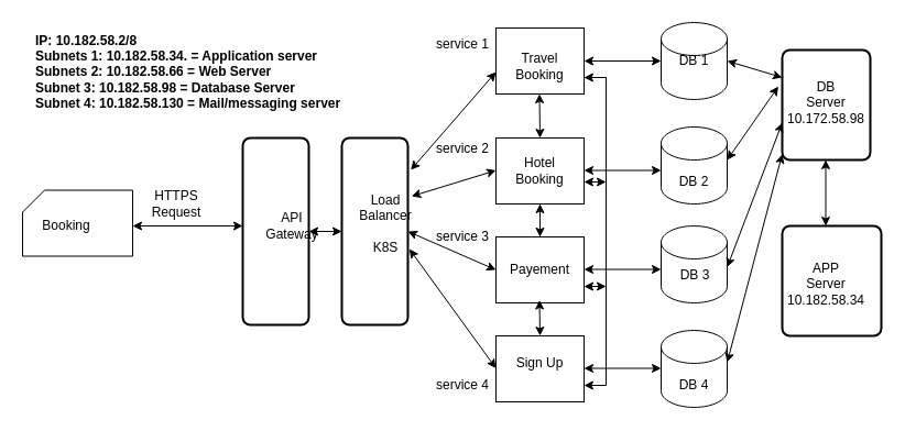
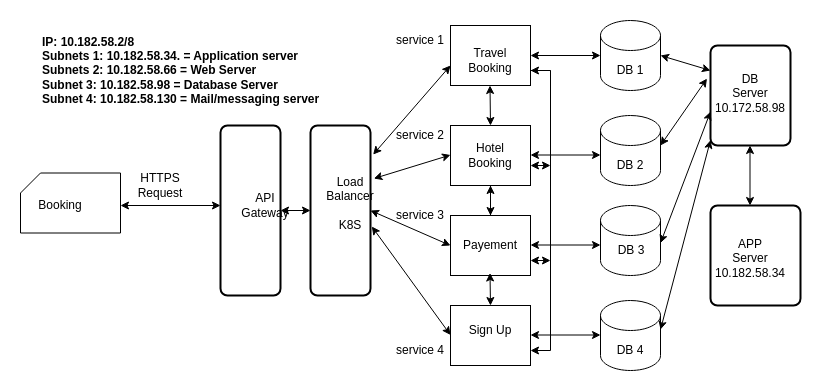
  <mxCell id="0" />
  <mxCell id="1" parent="0" />
  <mxCell id="2" value="" style="shape=cylinder3;whiteSpace=wrap;html=1;boundedLbl=1;backgroundOutline=1;size=15;" parent="1" vertex="1"><mxGeometry x="600" y="20" width="60" height="70" as="geometry" /></mxCell>
  <mxCell id="3" value="" style="shape=cylinder3;whiteSpace=wrap;html=1;boundedLbl=1;backgroundOutline=1;size=15;" parent="1" vertex="1"><mxGeometry x="600" y="205" width="60" height="70" as="geometry" /></mxCell>
  <mxCell id="4" value="" style="shape=cylinder3;whiteSpace=wrap;html=1;boundedLbl=1;backgroundOutline=1;size=15;" parent="1" vertex="1"><mxGeometry x="600" y="300" width="60" height="70" as="geometry" /></mxCell>
  <mxCell id="5" value="" style="shape=cylinder3;whiteSpace=wrap;html=1;boundedLbl=1;backgroundOutline=1;size=15;" parent="1" vertex="1"><mxGeometry x="600" y="115" width="60" height="70" as="geometry" /></mxCell>
  <mxCell id="6" style="edgeStyle=orthogonalEdgeStyle;rounded=0;orthogonalLoop=1;jettySize=auto;html=1;exitX=1;exitY=0.75;exitDx=0;exitDy=0;entryX=1;entryY=0.75;entryDx=0;entryDy=0;" edge="1" parent="1" source="7" target="11"><mxGeometry relative="1" as="geometry"><mxPoint x="560" y="355" as="targetPoint" /></mxGeometry></mxCell>
  <mxCell id="7" value="" style="rounded=0;whiteSpace=wrap;html=1;" parent="1" vertex="1"><mxGeometry x="450" y="25" width="80" height="60" as="geometry" /></mxCell>
  <mxCell id="8" value="" style="edgeStyle=orthogonalEdgeStyle;rounded=0;orthogonalLoop=1;jettySize=auto;html=1;" edge="1" parent="1" source="9" target="27"><mxGeometry relative="1" as="geometry" /></mxCell>
  <mxCell id="9" value="" style="rounded=0;whiteSpace=wrap;html=1;" parent="1" vertex="1"><mxGeometry x="450" y="125" width="80" height="60" as="geometry" /></mxCell>
  <mxCell id="10" value="" style="rounded=0;whiteSpace=wrap;html=1;" parent="1" vertex="1"><mxGeometry x="450" y="215" width="80" height="60" as="geometry" /></mxCell>
  <mxCell id="11" value="" style="rounded=0;whiteSpace=wrap;html=1;" parent="1" vertex="1"><mxGeometry x="450" y="305" width="80" height="60" as="geometry" /></mxCell>
  <mxCell id="12" value="" style="rounded=1;whiteSpace=wrap;html=1;absoluteArcSize=1;arcSize=14;strokeWidth=2;" parent="1" vertex="1"><mxGeometry x="310" y="125" width="60" height="170" as="geometry" /></mxCell>
  <mxCell id="13" value="" style="verticalLabelPosition=bottom;verticalAlign=top;html=1;shape=card;whiteSpace=wrap;size=20;arcSize=12;" parent="1" vertex="1"><mxGeometry x="20" y="172.5" width="100" height="60" as="geometry" /></mxCell>
  <mxCell id="14" value="" style="rounded=1;whiteSpace=wrap;html=1;absoluteArcSize=1;arcSize=14;strokeWidth=2;" parent="1" vertex="1"><mxGeometry x="710" y="45" width="80" height="100" as="geometry" /></mxCell>
  <mxCell id="15" value="" style="endArrow=classic;startArrow=classic;html=1;rounded=0;entryX=0;entryY=0.5;entryDx=0;entryDy=0;entryPerimeter=0;exitX=1;exitY=0.5;exitDx=0;exitDy=0;" parent="1" source="7" target="2" edge="1"><mxGeometry width="50" height="50" relative="1" as="geometry"><mxPoint x="540" y="65" as="sourcePoint" /><mxPoint x="580" y="25" as="targetPoint" /></mxGeometry></mxCell>
  <mxCell id="16" value="" style="endArrow=classic;startArrow=classic;html=1;rounded=0;entryX=0;entryY=0.5;entryDx=0;entryDy=0;entryPerimeter=0;exitX=1;exitY=0.5;exitDx=0;exitDy=0;" parent="1" edge="1"><mxGeometry width="50" height="50" relative="1" as="geometry"><mxPoint x="530" y="154.5" as="sourcePoint" /><mxPoint x="600" y="154.5" as="targetPoint" /></mxGeometry></mxCell>
  <mxCell id="17" value="" style="endArrow=classic;startArrow=classic;html=1;rounded=0;entryX=0;entryY=0.5;entryDx=0;entryDy=0;entryPerimeter=0;exitX=1;exitY=0.5;exitDx=0;exitDy=0;" parent="1" edge="1"><mxGeometry width="50" height="50" relative="1" as="geometry"><mxPoint x="530" y="244.5" as="sourcePoint" /><mxPoint x="600" y="244.5" as="targetPoint" /></mxGeometry></mxCell>
  <mxCell id="18" value="" style="endArrow=classic;startArrow=classic;html=1;rounded=0;entryX=0;entryY=0.5;entryDx=0;entryDy=0;entryPerimeter=0;exitX=1;exitY=0.5;exitDx=0;exitDy=0;" parent="1" edge="1"><mxGeometry width="50" height="50" relative="1" as="geometry"><mxPoint x="530" y="334.5" as="sourcePoint" /><mxPoint x="600" y="334.5" as="targetPoint" /></mxGeometry></mxCell>
  <mxCell id="19" value="" style="endArrow=classic;startArrow=classic;html=1;rounded=0;entryX=0;entryY=0.5;entryDx=0;entryDy=0;entryPerimeter=0;exitX=1.044;exitY=0.171;exitDx=0;exitDy=0;exitPerimeter=0;" parent="1" source="12" edge="1"><mxGeometry width="50" height="50" relative="1" as="geometry"><mxPoint x="380" y="65" as="sourcePoint" /><mxPoint x="450" y="65" as="targetPoint" /></mxGeometry></mxCell>
  <mxCell id="20" value="" style="endArrow=classic;startArrow=classic;html=1;rounded=0;entryX=0;entryY=0.5;entryDx=0;entryDy=0;entryPerimeter=0;exitX=1.056;exitY=0.312;exitDx=0;exitDy=0;exitPerimeter=0;" parent="1" source="12" edge="1"><mxGeometry width="50" height="50" relative="1" as="geometry"><mxPoint x="340" y="175" as="sourcePoint" /><mxPoint x="450" y="154.5" as="targetPoint" /></mxGeometry></mxCell>
  <mxCell id="21" value="" style="endArrow=classic;startArrow=classic;html=1;rounded=0;entryX=0;entryY=0.5;entryDx=0;entryDy=0;exitX=1;exitY=0.5;exitDx=0;exitDy=0;" parent="1" source="12" target="10" edge="1"><mxGeometry width="50" height="50" relative="1" as="geometry"><mxPoint x="340" y="205" as="sourcePoint" /><mxPoint x="440" y="235" as="targetPoint" /></mxGeometry></mxCell>
  <mxCell id="22" value="" style="endArrow=classic;startArrow=classic;html=1;rounded=0;entryX=0;entryY=0.5;entryDx=0;entryDy=0;entryPerimeter=0;exitX=1.022;exitY=0.594;exitDx=0;exitDy=0;exitPerimeter=0;" parent="1" source="12" edge="1"><mxGeometry width="50" height="50" relative="1" as="geometry"><mxPoint x="380" y="334.5" as="sourcePoint" /><mxPoint x="450" y="334.5" as="targetPoint" /></mxGeometry></mxCell>
  <mxCell id="23" value="Booking" style="text;html=1;strokeColor=none;fillColor=none;align=center;verticalAlign=middle;whiteSpace=wrap;rounded=0;" parent="1" vertex="1"><mxGeometry x="30" y="190" width="60" height="30" as="geometry" /></mxCell>
  <mxCell id="24" value="Load Balancer&lt;br&gt;&lt;br&gt;K8S" style="text;html=1;strokeColor=none;fillColor=none;align=center;verticalAlign=middle;whiteSpace=wrap;rounded=0;" parent="1" vertex="1"><mxGeometry x="340" y="132.5" width="20" height="140" as="geometry" /></mxCell>
  <mxCell id="25" value="Travel Booking" style="text;html=1;strokeColor=none;fillColor=none;align=center;verticalAlign=middle;whiteSpace=wrap;rounded=0;" parent="1" vertex="1"><mxGeometry x="460" y="45" width="60" height="30" as="geometry" /></mxCell>
  <mxCell id="26" value="Hotel Booking" style="text;html=1;strokeColor=none;fillColor=none;align=center;verticalAlign=middle;whiteSpace=wrap;rounded=0;" parent="1" vertex="1"><mxGeometry x="460" y="140" width="60" height="30" as="geometry" /></mxCell>
  <mxCell id="27" value="Payement" style="text;html=1;strokeColor=none;fillColor=none;align=center;verticalAlign=middle;whiteSpace=wrap;rounded=0;" parent="1" vertex="1"><mxGeometry x="460" y="230" width="60" height="30" as="geometry" /></mxCell>
  <mxCell id="28" value="Sign Up" style="text;html=1;strokeColor=none;fillColor=none;align=center;verticalAlign=middle;whiteSpace=wrap;rounded=0;" parent="1" vertex="1"><mxGeometry x="460" y="315" width="60" height="30" as="geometry" /></mxCell>
  <mxCell id="29" value="service 1" style="text;html=1;strokeColor=none;fillColor=none;align=center;verticalAlign=middle;whiteSpace=wrap;rounded=0;" parent="1" vertex="1"><mxGeometry x="390" y="25" width="60" height="30" as="geometry" /></mxCell>
  <mxCell id="30" value="service 2" style="text;html=1;strokeColor=none;fillColor=none;align=center;verticalAlign=middle;whiteSpace=wrap;rounded=0;" parent="1" vertex="1"><mxGeometry x="390" y="120" width="60" height="30" as="geometry" /></mxCell>
  <mxCell id="31" value="service 3" style="text;html=1;strokeColor=none;fillColor=none;align=center;verticalAlign=middle;whiteSpace=wrap;rounded=0;" parent="1" vertex="1"><mxGeometry x="390" y="200" width="60" height="30" as="geometry" /></mxCell>
  <mxCell id="32" value="service 4" style="text;html=1;strokeColor=none;fillColor=none;align=center;verticalAlign=middle;whiteSpace=wrap;rounded=0;" parent="1" vertex="1"><mxGeometry x="390" y="335" width="60" height="30" as="geometry" /></mxCell>
- <mxCell id="33" value="DB 1" style="text;html=1;strokeColor=none;fillColor=none;align=center;verticalAlign=middle;whiteSpace=wrap;rounded=0;" parent="1" vertex="1"><mxGeometry x="610" y="40" width="40" height="30" as="geometry" /></mxCell>
+ <mxCell id="33" value="DB 1" style="text;html=1;strokeColor=none;fillColor=none;align=center;verticalAlign=middle;whiteSpace=wrap;rounded=0;" parent="1" vertex="1"><mxGeometry x="610" y="55" width="40" height="30" as="geometry" /></mxCell>
  <mxCell id="34" value="DB 2" style="text;html=1;strokeColor=none;fillColor=none;align=center;verticalAlign=middle;whiteSpace=wrap;rounded=0;" parent="1" vertex="1"><mxGeometry x="610" y="150" width="40" height="30" as="geometry" /></mxCell>
  <mxCell id="35" value="DB 3" style="text;html=1;strokeColor=none;fillColor=none;align=center;verticalAlign=middle;whiteSpace=wrap;rounded=0;" parent="1" vertex="1"><mxGeometry x="611" y="235" width="40" height="30" as="geometry" /></mxCell>
  <mxCell id="36" value="DB 4" style="text;html=1;strokeColor=none;fillColor=none;align=center;verticalAlign=middle;whiteSpace=wrap;rounded=0;" parent="1" vertex="1"><mxGeometry x="610" y="335" width="40" height="30" as="geometry" /></mxCell>
  <mxCell id="37" value="DB&lt;br&gt;Server&lt;br&gt;10.172.58.98" style="text;html=1;strokeColor=none;fillColor=none;align=center;verticalAlign=middle;whiteSpace=wrap;rounded=0;" parent="1" vertex="1"><mxGeometry x="740" y="50" width="20" height="85" as="geometry" /></mxCell>
- <mxCell id="38" value="&lt;b&gt;IP: 10.182.58.2/8&lt;br&gt;Subnets 1: 10.182.58.34. = Application server&lt;br&gt;Subnets 2: 10.182.58.66 = Web Server&lt;br&gt;Subnet 3: 10.182.58.98 = Database Server&lt;br&gt;Subnet 4: 10.182.58.130 = Mail/messaging server&lt;/b&gt;" style="text;html=1;strokeColor=none;fillColor=none;align=left;verticalAlign=middle;whiteSpace=wrap;rounded=0;" parent="1" vertex="1"><mxGeometry x="30" y="25" width="290" height="80" as="geometry" /></mxCell>
+ <mxCell id="38" value="&lt;b&gt;IP: 10.182.58.2/8&lt;br&gt;Subnets 1: 10.182.58.34. = Application server&lt;br&gt;Subnets 2: 10.182.58.66 = Web Server&lt;br&gt;Subnet 3: 10.182.58.98 = Database Server&lt;br&gt;Subnet 4: 10.182.58.130 = Mail/messaging server&lt;/b&gt;" style="text;html=1;strokeColor=none;fillColor=none;align=left;verticalAlign=middle;whiteSpace=wrap;rounded=0;" parent="1" vertex="1"><mxGeometry x="40" y="30" width="290" height="80" as="geometry" /></mxCell>
  <mxCell id="39" value="HTTPS&lt;br&gt;Request" style="text;html=1;strokeColor=none;fillColor=none;align=center;verticalAlign=middle;whiteSpace=wrap;rounded=0;" parent="1" vertex="1"><mxGeometry x="120" y="170" width="80" height="30" as="geometry" /></mxCell>
  <mxCell id="40" value="" style="endArrow=classic;startArrow=classic;html=1;rounded=0;exitX=1;exitY=0.5;exitDx=0;exitDy=0;exitPerimeter=0;entryX=0;entryY=0.25;entryDx=0;entryDy=0;" edge="1" parent="1" source="2" target="14"><mxGeometry width="50" height="50" relative="1" as="geometry"><mxPoint x="670" y="55" as="sourcePoint" /><mxPoint x="710" y="60" as="targetPoint" /></mxGeometry></mxCell>
  <mxCell id="41" value="" style="endArrow=classic;startArrow=classic;html=1;rounded=0;exitX=1;exitY=0.5;exitDx=0;exitDy=0;exitPerimeter=0;entryX=-0.044;entryY=0.331;entryDx=0;entryDy=0;entryPerimeter=0;" edge="1" parent="1" target="14"><mxGeometry width="50" height="50" relative="1" as="geometry"><mxPoint x="660" y="145" as="sourcePoint" /><mxPoint x="710" y="150" as="targetPoint" /></mxGeometry></mxCell>
  <mxCell id="42" value="" style="endArrow=classic;startArrow=classic;html=1;rounded=0;exitX=1;exitY=0.5;exitDx=0;exitDy=0;exitPerimeter=0;entryX=0;entryY=0.662;entryDx=0;entryDy=0;entryPerimeter=0;" edge="1" parent="1" target="14"><mxGeometry width="50" height="50" relative="1" as="geometry"><mxPoint x="660" y="242.5" as="sourcePoint" /><mxPoint x="710" y="247.5" as="targetPoint" /></mxGeometry></mxCell>
  <mxCell id="43" value="" style="endArrow=classic;startArrow=classic;html=1;rounded=0;exitX=1;exitY=0.416;exitDx=0;exitDy=0;exitPerimeter=0;entryX=0;entryY=0.947;entryDx=0;entryDy=0;entryPerimeter=0;" edge="1" parent="1" source="4" target="14"><mxGeometry width="50" height="50" relative="1" as="geometry"><mxPoint x="660" y="335" as="sourcePoint" /><mxPoint x="710" y="340" as="targetPoint" /></mxGeometry></mxCell>
  <mxCell id="44" value="" style="endArrow=classic;startArrow=classic;html=1;rounded=0;entryX=0;entryY=0.5;entryDx=0;entryDy=0;exitX=1;exitY=0.5;exitDx=0;exitDy=0;" edge="1" parent="1"><mxGeometry width="50" height="50" relative="1" as="geometry"><mxPoint x="120" y="205" as="sourcePoint" /><mxPoint x="220" y="205" as="targetPoint" /><Array as="points"><mxPoint x="120" y="205" /></Array></mxGeometry></mxCell>
  <mxCell id="45" value="" style="rounded=1;whiteSpace=wrap;html=1;absoluteArcSize=1;arcSize=14;strokeWidth=2;" vertex="1" parent="1"><mxGeometry x="220" y="125" width="60" height="170" as="geometry" /></mxCell>
  <mxCell id="46" value="" style="endArrow=classic;startArrow=classic;html=1;rounded=0;entryX=0;entryY=0.5;entryDx=0;entryDy=0;" edge="1" parent="1" target="12"><mxGeometry width="50" height="50" relative="1" as="geometry"><mxPoint x="280" y="210" as="sourcePoint" /><mxPoint x="330" y="160" as="targetPoint" /></mxGeometry></mxCell>
  <mxCell id="47" value="API&lt;br&gt;Gateway" style="text;html=1;strokeColor=none;fillColor=none;align=center;verticalAlign=middle;whiteSpace=wrap;rounded=0;" vertex="1" parent="1"><mxGeometry x="255" y="135" width="20" height="140" as="geometry" /></mxCell>
  <mxCell id="48" value="" style="endArrow=classic;startArrow=classic;html=1;rounded=0;exitX=1;exitY=0.5;exitDx=0;exitDy=0;" edge="1" parent="1"><mxGeometry width="50" height="50" relative="1" as="geometry"><mxPoint x="489.5" y="85" as="sourcePoint" /><mxPoint x="490" y="125" as="targetPoint" /><Array as="points"><mxPoint x="489.5" y="85" /></Array></mxGeometry></mxCell>
  <mxCell id="49" value="" style="endArrow=classic;startArrow=classic;html=1;rounded=0;" edge="1" parent="1"><mxGeometry width="50" height="50" relative="1" as="geometry"><mxPoint x="490" y="185" as="sourcePoint" /><mxPoint x="490" y="215" as="targetPoint" /><Array as="points" /></mxGeometry></mxCell>
  <mxCell id="50" value="" style="endArrow=classic;startArrow=classic;html=1;rounded=0;exitX=1;exitY=0.5;exitDx=0;exitDy=0;" edge="1" parent="1"><mxGeometry width="50" height="50" relative="1" as="geometry"><mxPoint x="489.5" y="272.5" as="sourcePoint" /><mxPoint x="490" y="305" as="targetPoint" /><Array as="points" /></mxGeometry></mxCell>
  <mxCell id="51" value="" style="endArrow=classic;startArrow=classic;html=1;rounded=0;exitX=1;exitY=0.667;exitDx=0;exitDy=0;exitPerimeter=0;" edge="1" parent="1" source="9"><mxGeometry width="50" height="50" relative="1" as="geometry"><mxPoint x="540" y="165" as="sourcePoint" /><mxPoint x="550" y="165" as="targetPoint" /><Array as="points" /></mxGeometry></mxCell>
  <mxCell id="52" value="" style="endArrow=classic;startArrow=classic;html=1;rounded=0;exitX=1;exitY=0.667;exitDx=0;exitDy=0;exitPerimeter=0;" edge="1" parent="1"><mxGeometry width="50" height="50" relative="1" as="geometry"><mxPoint x="530" y="260.02" as="sourcePoint" /><mxPoint x="550" y="260" as="targetPoint" /><Array as="points" /></mxGeometry></mxCell>
  <mxCell id="53" value="" style="endArrow=classic;html=1;rounded=0;" edge="1" parent="1"><mxGeometry width="50" height="50" relative="1" as="geometry"><mxPoint x="550" y="70" as="sourcePoint" /><mxPoint x="530" y="70" as="targetPoint" /></mxGeometry></mxCell>
  <mxCell id="54" value="" style="rounded=1;whiteSpace=wrap;html=1;absoluteArcSize=1;arcSize=14;strokeWidth=2;" vertex="1" parent="1"><mxGeometry x="710" y="205" width="90" height="100" as="geometry" /></mxCell>
  <mxCell id="55" value="APP&lt;br&gt;Server&lt;br&gt;10.182.58.34" style="text;html=1;strokeColor=none;fillColor=none;align=center;verticalAlign=middle;whiteSpace=wrap;rounded=0;" vertex="1" parent="1"><mxGeometry x="730" y="215" width="40" height="85" as="geometry" /></mxCell>
  <mxCell id="56" value="" style="endArrow=classic;startArrow=classic;html=1;rounded=0;exitX=1;exitY=0.5;exitDx=0;exitDy=0;" edge="1" parent="1"><mxGeometry width="50" height="50" relative="1" as="geometry"><mxPoint x="749.5" y="145" as="sourcePoint" /><mxPoint x="749.5" y="205" as="targetPoint" /><Array as="points"><mxPoint x="749.5" y="145" /></Array></mxGeometry></mxCell>
